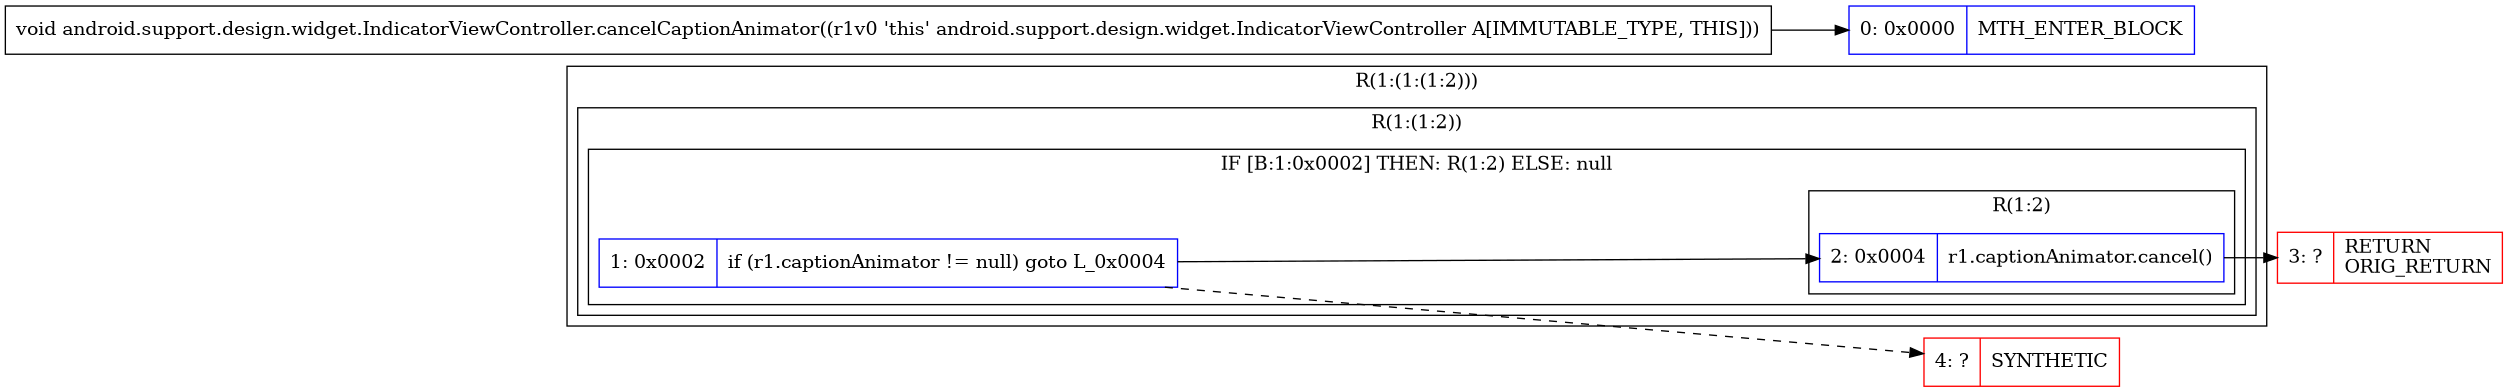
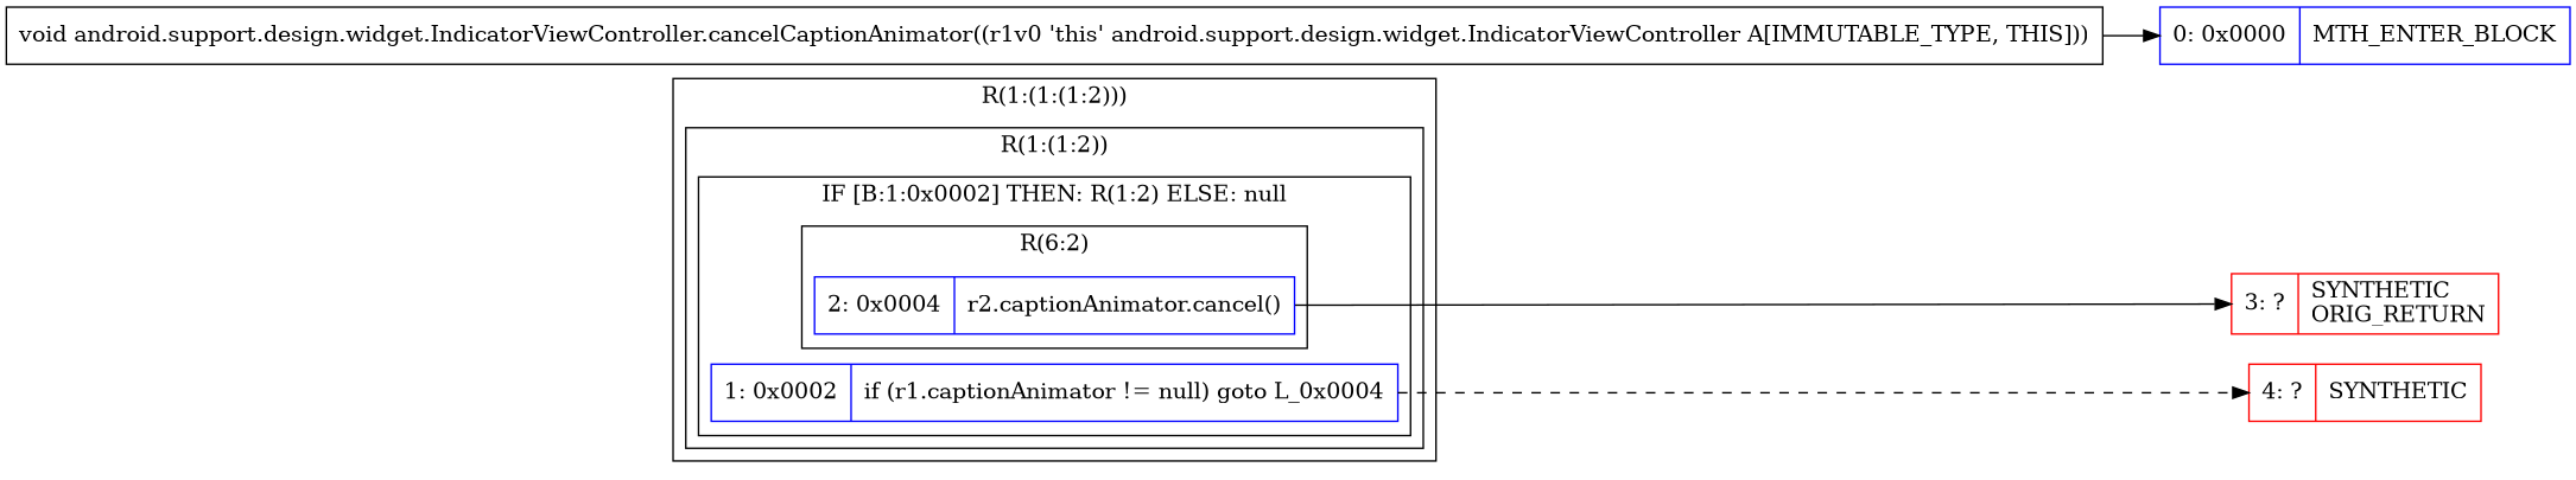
  digraph {
    rankdir=LR
    node [color=blue shape=record]
-   n1 [label="{2\:\ 0x0004|r1.captionAnimator.cancel()\l}"]
+   n1 [label="{2\:\ 0x0004|r2.captionAnimator.cancel()\l}"]
    n2 [label="{1\:\ 0x0002|if (r1.captionAnimator != null) goto L_0x0004\l}"]
-   n3 [color=red label="{3\:\ ?|RETURN\lORIG_RETURN\l}"]
+   n3 [color=red label="{3\:\ ?|SYNTHETIC\lORIG_RETURN\l}"]
    n4 [color=red label="{4\:\ ?|SYNTHETIC\l}"]
    n5 [label="{0\:\ 0x0000|MTH_ENTER_BLOCK\l}"]
    n6 [label="{void android.support.design.widget.IndicatorViewController.cancelCaptionAnimator((r1v0 'this' android.support.design.widget.IndicatorViewController A[IMMUTABLE_TYPE, THIS])) }" color=""]
    subgraph cluster_1 {
      label="R(1:(1:(1:2)))"
      subgraph cluster_2 {
        label="R(1:(1:2))"
        subgraph cluster_3 {
          label="IF [B:1:0x0002] THEN: R(1:2) ELSE: null"
          n2
          subgraph cluster_4 {
-           label="R(1:2)"
+           label="R(6:2)"
            n1
          }
        }
      }
    }
    n1 -> n3
-   n2 -> n1
    n2 -> n4 [style=dashed]
    n6 -> n5
  }
